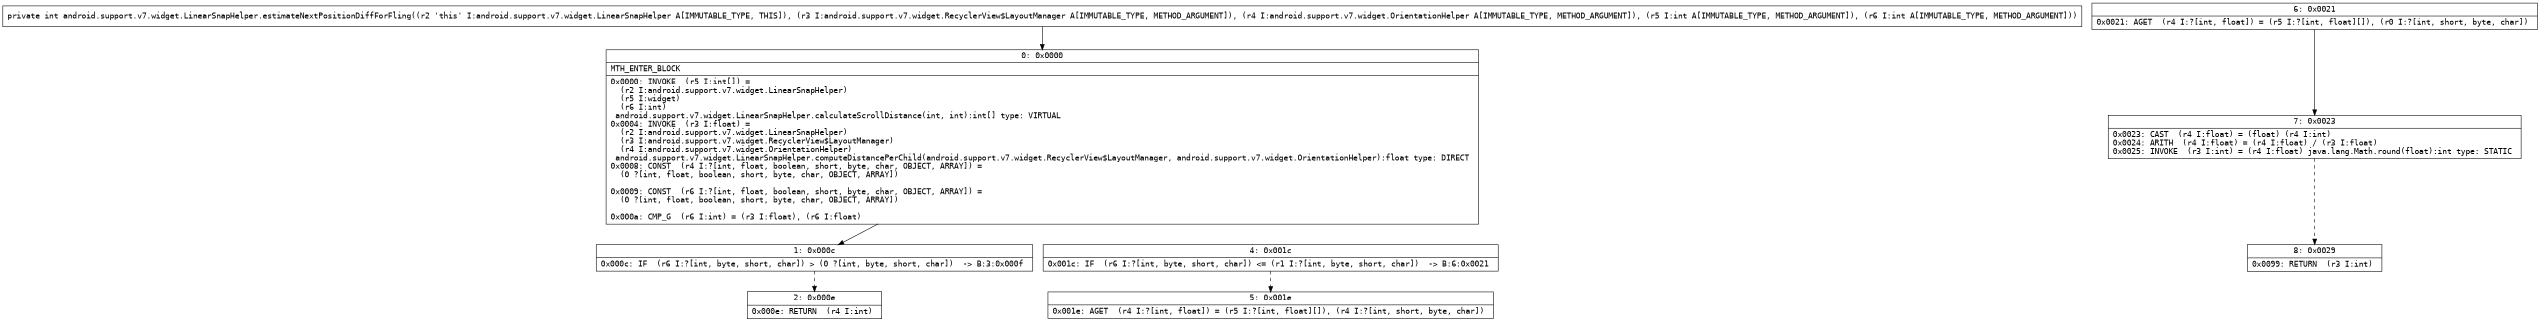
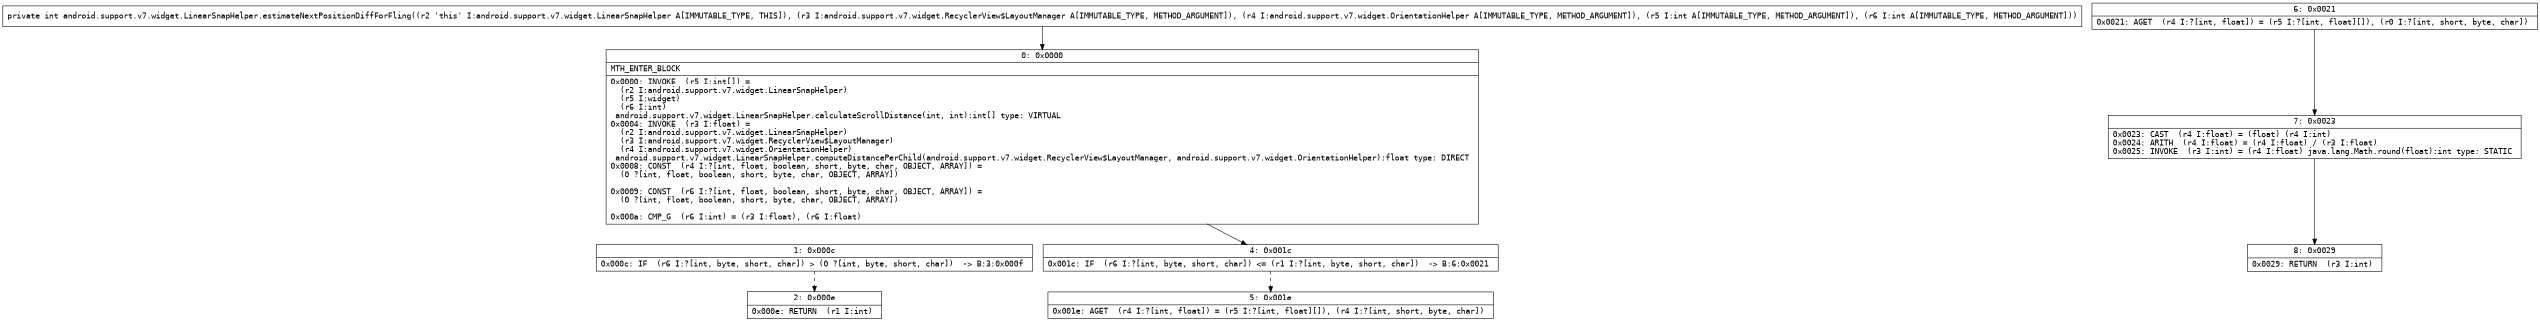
  digraph {
    fontname="DejaVu Sans Mono"
    node [fontname="DejaVu Sans Mono" shape=record]
    edge [fontname="DejaVu Sans Mono"]
    n1 [label="{0\:\ 0x0000|MTH_ENTER_BLOCK\l|0x0000: INVOKE  (r5 I:int[]) = \l  (r2 I:android.support.v7.widget.LinearSnapHelper)\l  (r5 I:widget)\l  (r6 I:int)\l android.support.v7.widget.LinearSnapHelper.calculateScrollDistance(int, int):int[] type: VIRTUAL \l0x0004: INVOKE  (r3 I:float) = \l  (r2 I:android.support.v7.widget.LinearSnapHelper)\l  (r3 I:android.support.v7.widget.RecyclerView$LayoutManager)\l  (r4 I:android.support.v7.widget.OrientationHelper)\l android.support.v7.widget.LinearSnapHelper.computeDistancePerChild(android.support.v7.widget.RecyclerView$LayoutManager, android.support.v7.widget.OrientationHelper):float type: DIRECT \l0x0008: CONST  (r4 I:?[int, float, boolean, short, byte, char, OBJECT, ARRAY]) = \l  (0 ?[int, float, boolean, short, byte, char, OBJECT, ARRAY])\l \l0x0009: CONST  (r6 I:?[int, float, boolean, short, byte, char, OBJECT, ARRAY]) = \l  (0 ?[int, float, boolean, short, byte, char, OBJECT, ARRAY])\l \l0x000a: CMP_G  (r6 I:int) = (r3 I:float), (r6 I:float) \l}"]
    n2 [label="{1\:\ 0x000c|0x000c: IF  (r6 I:?[int, byte, short, char]) \> (0 ?[int, byte, short, char])  \-\> B:3:0x000f \l}"]
-   n3 [label="{2\:\ 0x000e|0x000e: RETURN  (r4 I:int) \l}"]
+   n3 [label="{2\:\ 0x000e|0x000e: RETURN  (r1 I:int) \l}"]
    n4 [label="{4\:\ 0x001c|0x001c: IF  (r6 I:?[int, byte, short, char]) \<= (r1 I:?[int, byte, short, char])  \-\> B:6:0x0021 \l}"]
    n5 [label="{5\:\ 0x001e|0x001e: AGET  (r4 I:?[int, float]) = (r5 I:?[int, float][]), (r4 I:?[int, short, byte, char]) \l}"]
    n6 [label="{6\:\ 0x0021|0x0021: AGET  (r4 I:?[int, float]) = (r5 I:?[int, float][]), (r0 I:?[int, short, byte, char]) \l}"]
    n7 [label="{7\:\ 0x0023|0x0023: CAST  (r4 I:float) = (float) (r4 I:int) \l0x0024: ARITH  (r4 I:float) = (r4 I:float) \/ (r3 I:float) \l0x0025: INVOKE  (r3 I:int) = (r4 I:float) java.lang.Math.round(float):int type: STATIC \l}"]
-   n8 [label="{8\:\ 0x0029|0x0099: RETURN  (r3 I:int) \l}"]
+   n8 [label="{8\:\ 0x0029|0x0029: RETURN  (r3 I:int) \l}"]
    n9 [label="{private int android.support.v7.widget.LinearSnapHelper.estimateNextPositionDiffForFling((r2 'this' I:android.support.v7.widget.LinearSnapHelper A[IMMUTABLE_TYPE, THIS]), (r3 I:android.support.v7.widget.RecyclerView$LayoutManager A[IMMUTABLE_TYPE, METHOD_ARGUMENT]), (r4 I:android.support.v7.widget.OrientationHelper A[IMMUTABLE_TYPE, METHOD_ARGUMENT]), (r5 I:int A[IMMUTABLE_TYPE, METHOD_ARGUMENT]), (r6 I:int A[IMMUTABLE_TYPE, METHOD_ARGUMENT])) }"]
-   n1 -> n2
+   n1 -> n4
    n2 -> n3 [style=dashed]
    n4 -> n5 [style=dashed]
    n6 -> n7
-   n7 -> n8 [style=dashed]
+   n7 -> n8
    n9 -> n1
  }
